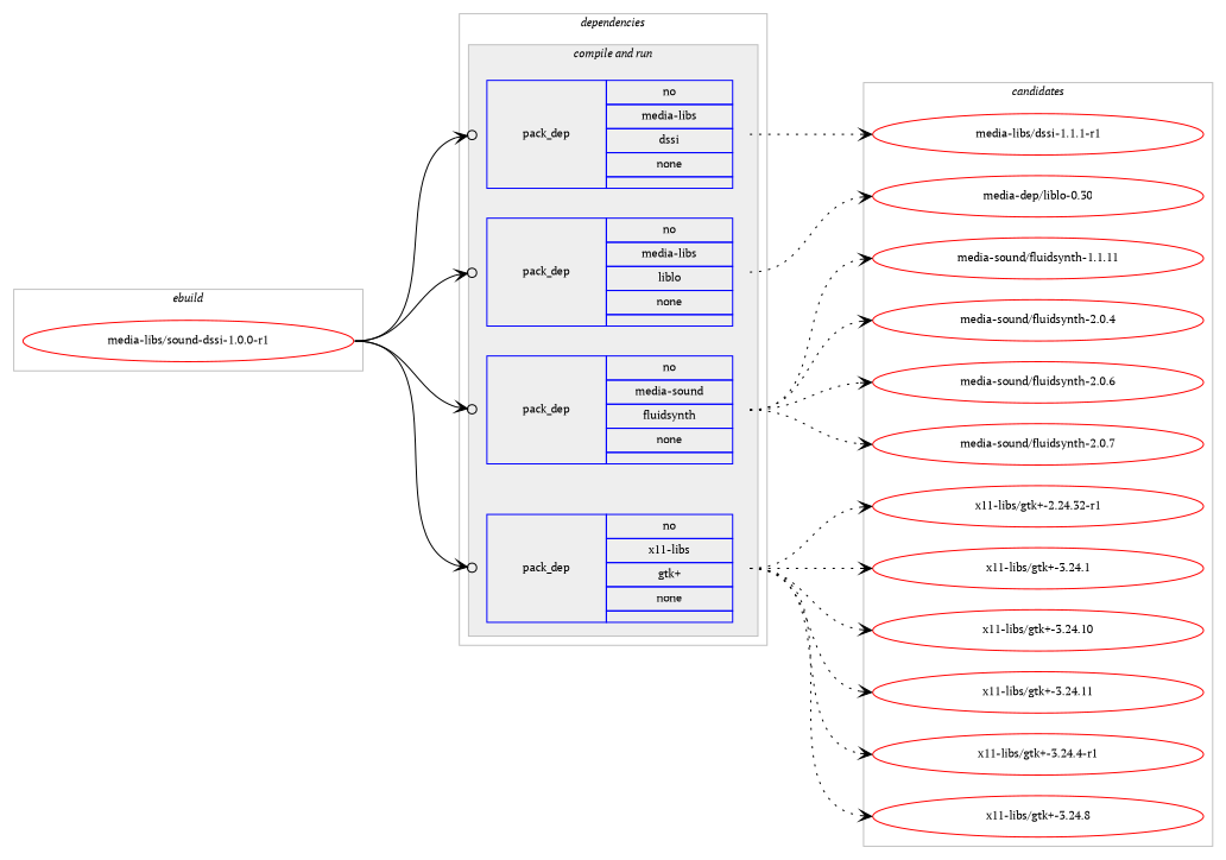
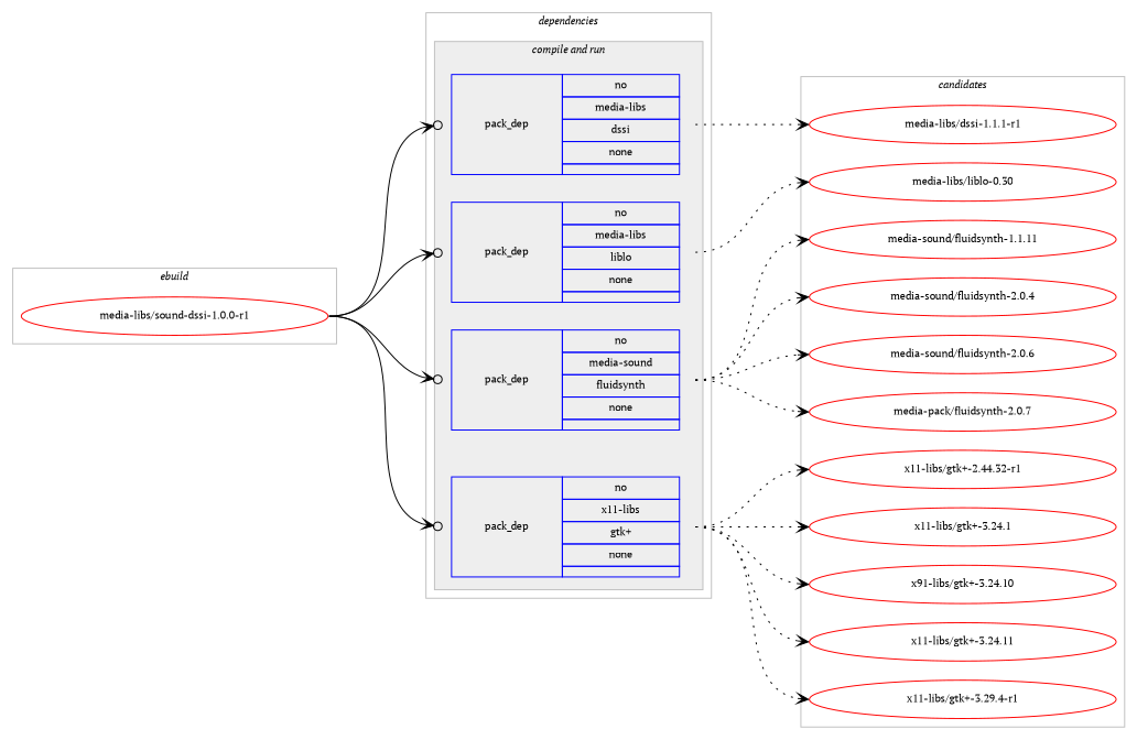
  digraph {
    compound=true
    concentrate=true
    fontname="PT Serif"
    fontsize=10
    newrank=true
    rankdir=LR
    ranksep=1.5
    node [color=red fontname="PT Serif" fontsize=10]
    edge [arrowhead=vee fontname="PT Serif" headport=w style=dotted tailport=e weight=100]
    n1 [label="media-libs/sound-dssi-1.0.0-r1" width=4]
    n2 [color=blue label=<<TABLE BORDER="0" CELLBORDER="1" CELLSPACING="0" CELLPADDING="4" WIDTH="220"><TR><TD ROWSPAN="6" CELLPADDING="30">pack_dep</TD></TR><TR><TD WIDTH="110">no</TD></TR><TR><TD>media-libs</TD></TR><TR><TD>dssi</TD></TR><TR><TD>none</TD></TR><TR><TD></TD></TR></TABLE>> shape=none]
    n3 [color=blue label=<<TABLE BORDER="0" CELLBORDER="1" CELLSPACING="0" CELLPADDING="4" WIDTH="220"><TR><TD ROWSPAN="6" CELLPADDING="30">pack_dep</TD></TR><TR><TD WIDTH="110">no</TD></TR><TR><TD>media-libs</TD></TR><TR><TD>liblo</TD></TR><TR><TD>none</TD></TR><TR><TD></TD></TR></TABLE>> shape=none]
    n4 [color=blue label=<<TABLE BORDER="0" CELLBORDER="1" CELLSPACING="0" CELLPADDING="4" WIDTH="220"><TR><TD ROWSPAN="6" CELLPADDING="30">pack_dep</TD></TR><TR><TD WIDTH="110">no</TD></TR><TR><TD>media-sound</TD></TR><TR><TD>fluidsynth</TD></TR><TR><TD>none</TD></TR><TR><TD></TD></TR></TABLE>> shape=none]
    n5 [color=blue label=<<TABLE BORDER="0" CELLBORDER="1" CELLSPACING="0" CELLPADDING="4" WIDTH="220"><TR><TD ROWSPAN="6" CELLPADDING="30">pack_dep</TD></TR><TR><TD WIDTH="110">no</TD></TR><TR><TD>x11-libs</TD></TR><TR><TD>gtk+</TD></TR><TR><TD>none</TD></TR><TR><TD></TD></TR></TABLE>> shape=none]
    n6 [label="media-libs/dssi-1.1.1-r1" width=4]
-   n7 [label="media-dep/liblo-0.30" width=4]
+   n7 [label="media-libs/liblo-0.30" width=4]
    n8 [label="media-sound/fluidsynth-1.1.11" width=4]
    n9 [label="media-sound/fluidsynth-2.0.4" width=4]
    n10 [label="media-sound/fluidsynth-2.0.6" width=4]
-   n11 [label="media-sound/fluidsynth-2.0.7" width=4]
-   n12 [label="x11-libs/gtk+-2.24.32-r1" width=4]
+   n11 [label="media-pack/fluidsynth-2.0.7" width=4]
+   n12 [label="x11-libs/gtk+-2.44.32-r1" width=4]
    n13 [label="x11-libs/gtk+-3.24.1" width=4]
-   n14 [label="x11-libs/gtk+-3.24.10" width=4]
+   n14 [label="x91-libs/gtk+-3.24.10" width=4]
    n15 [label="x11-libs/gtk+-3.24.11" width=4]
-   n16 [label="x11-libs/gtk+-3.24.4-r1" width=4]
-   n17 [label="x11-libs/gtk+-3.24.8" width=4]
+   n16 [label="x11-libs/gtk+-3.29.4-r1" width=4]
    subgraph cluster_1 {
      color=gray
      label=<<i>ebuild</i>>
      rank=same
      n1
    }
    subgraph cluster_2 {
      color=gray
      label=<<i>dependencies</i>>
      subgraph cluster_3 {
        color=gray
        fillcolor="#eeeeee"
        label=<<i>compile</i>>
        style=filled
      }
      subgraph cluster_4 {
        color=gray
        fillcolor="#eeeeee"
        label=<<i>compile and run</i>>
        style=filled
        subgraph sub_5 {
          color=gray
          fillcolor="#eeeeee"
          label=<<i>compile and run</i>>
          style=filled
          n2
        }
        subgraph sub_6 {
          color=gray
          fillcolor="#eeeeee"
          label=<<i>compile and run</i>>
          style=filled
          n3
        }
        subgraph sub_7 {
          color=gray
          fillcolor="#eeeeee"
          label=<<i>compile and run</i>>
          style=filled
          n4
        }
        subgraph sub_8 {
          color=gray
          fillcolor="#eeeeee"
          label=<<i>compile and run</i>>
          style=filled
          n5
        }
      }
      subgraph cluster_9 {
        color=gray
        fillcolor="#eeeeee"
        label=<<i>run</i>>
        style=filled
      }
    }
    subgraph cluster_10 {
      color=gray
      label=<<i>candidates</i>>
      rank=same
      subgraph sub_11 {
        color=black
        label=<<i>candidates</i>>
        nodesep=1
        rank=same
        n6
      }
      subgraph sub_12 {
        color=black
        label=<<i>candidates</i>>
        nodesep=1
        rank=same
        n7
      }
      subgraph sub_13 {
        color=black
        label=<<i>candidates</i>>
        nodesep=1
        rank=same
        n8
        n9
        n10
        n11
      }
      subgraph sub_14 {
        color=black
        label=<<i>candidates</i>>
        nodesep=1
        rank=same
        n12
        n13
        n14
        n15
        n16
-       n17
      }
    }
    n1 -> n2 [arrowhead=odotvee style=solid weight=20]
    n1 -> n3 [arrowhead=odotvee style=solid weight=20]
    n1 -> n4 [arrowhead=odotvee style=solid weight=20]
    n1 -> n5 [arrowhead=odotvee style=solid weight=20]
    n2 -> n6
    n3 -> n7
    n4 -> n8
    n4 -> n9
    n4 -> n10
    n4 -> n11
    n5 -> n12
    n5 -> n13
    n5 -> n14
    n5 -> n15
    n5 -> n16
-   n5 -> n17
  }
